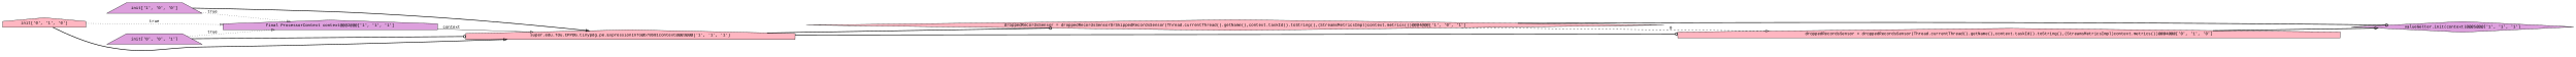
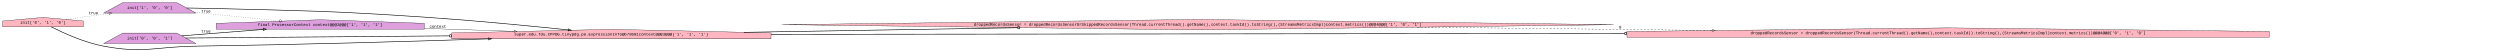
  digraph {
    fontname="Liberation Mono"
    rankdir=LR
    node [fillcolor=plum fontname="Liberation Mono" shape=house style=filled]
    edge [arrowhead=onormal fontname="Liberation Mono" style=bold]
    n1 [label="init['1', '0', '0']" shape=trapezium]
    n2 [fillcolor=lightpink label="super.edu.fdu.CPPDG.tinypdg.pe.ExpressionInfo@b78b01context@@@3@@@['1', '1', '1']"]
    n3 [label="final ProcessorContext context@@@2@@@['1', '1', '1']"]
    n4 [fillcolor=lightpink label="droppedRecordsSensor = droppedRecordsSensorOrSkippedRecordsSensor(Thread.currentThread().getName(),context.taskId().toString(),(StreamsMetricsImpl)context.metrics())@@@4@@@['1', '0', '1']" shape=diamond]
    n5 [fillcolor=lightpink label="droppedRecordsSensor = droppedRecordsSensor(Thread.currentThread().getName(),context.taskId().toString(),(StreamsMetricsImpl)context.metrics())@@@4@@@['0', '1', '0']"]
-   n6 [label="valueGetter.init(context)@@@5@@@['1', '1', '1']" shape=diamond]
    n7 [label="init['0', '0', '1']" shape=trapezium]
    n8 [fillcolor=lightpink label="init['0', '1', '0']"]
    n1 -> n2
-   n1 -> n3 [label=true style=dotted]
+   n1 -> n3 [arrowhead=odot label=true style=dotted]
    n2 -> n4 [arrowhead=odot]
    n2 -> n5 [arrowhead=odot]
    n3 -> n2 [label=context style=solid]
    n4 -> n5 [label=0 style=dashed]
-   n4 -> n6 [arrowhead=odot]
-   n5 -> n6
    n7 -> n2 [arrowhead=odot]
-   n7 -> n3 [label=true style=dotted]
+   n7 -> n3 [label=true]
    n8 -> n2
-   n8 -> n3 [label=true style=dotted]
+   n8 -> n1 [label=true style=dotted]
  }
